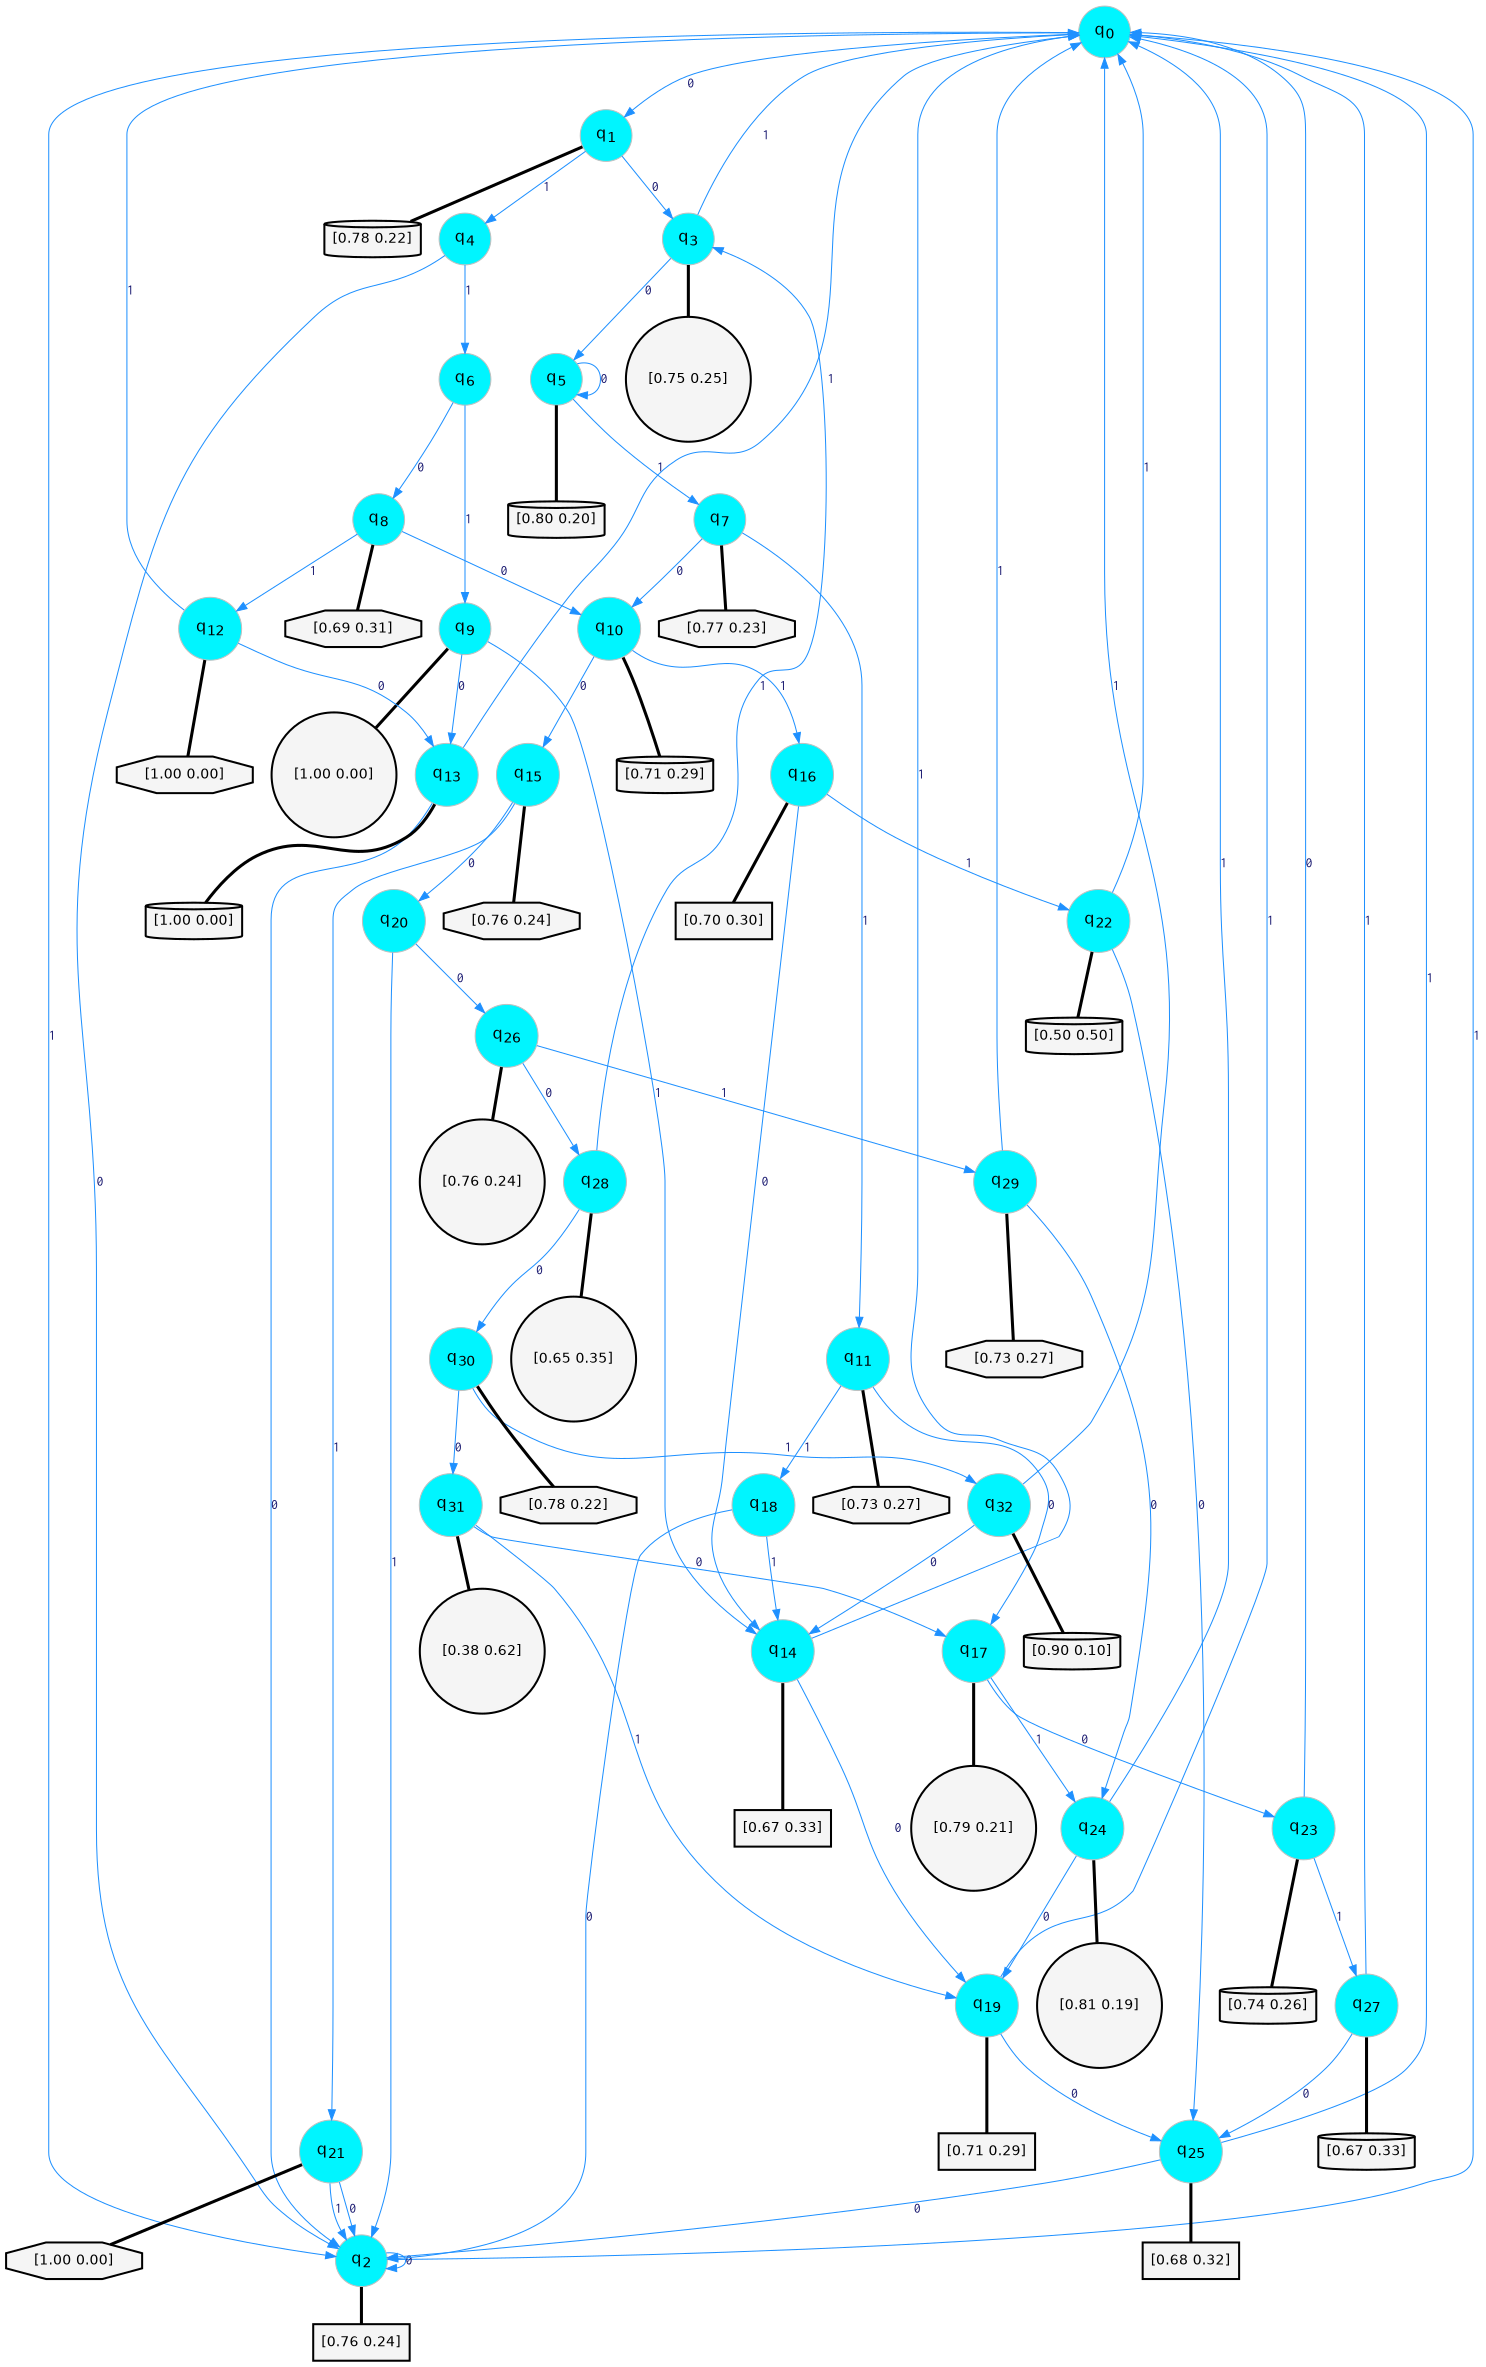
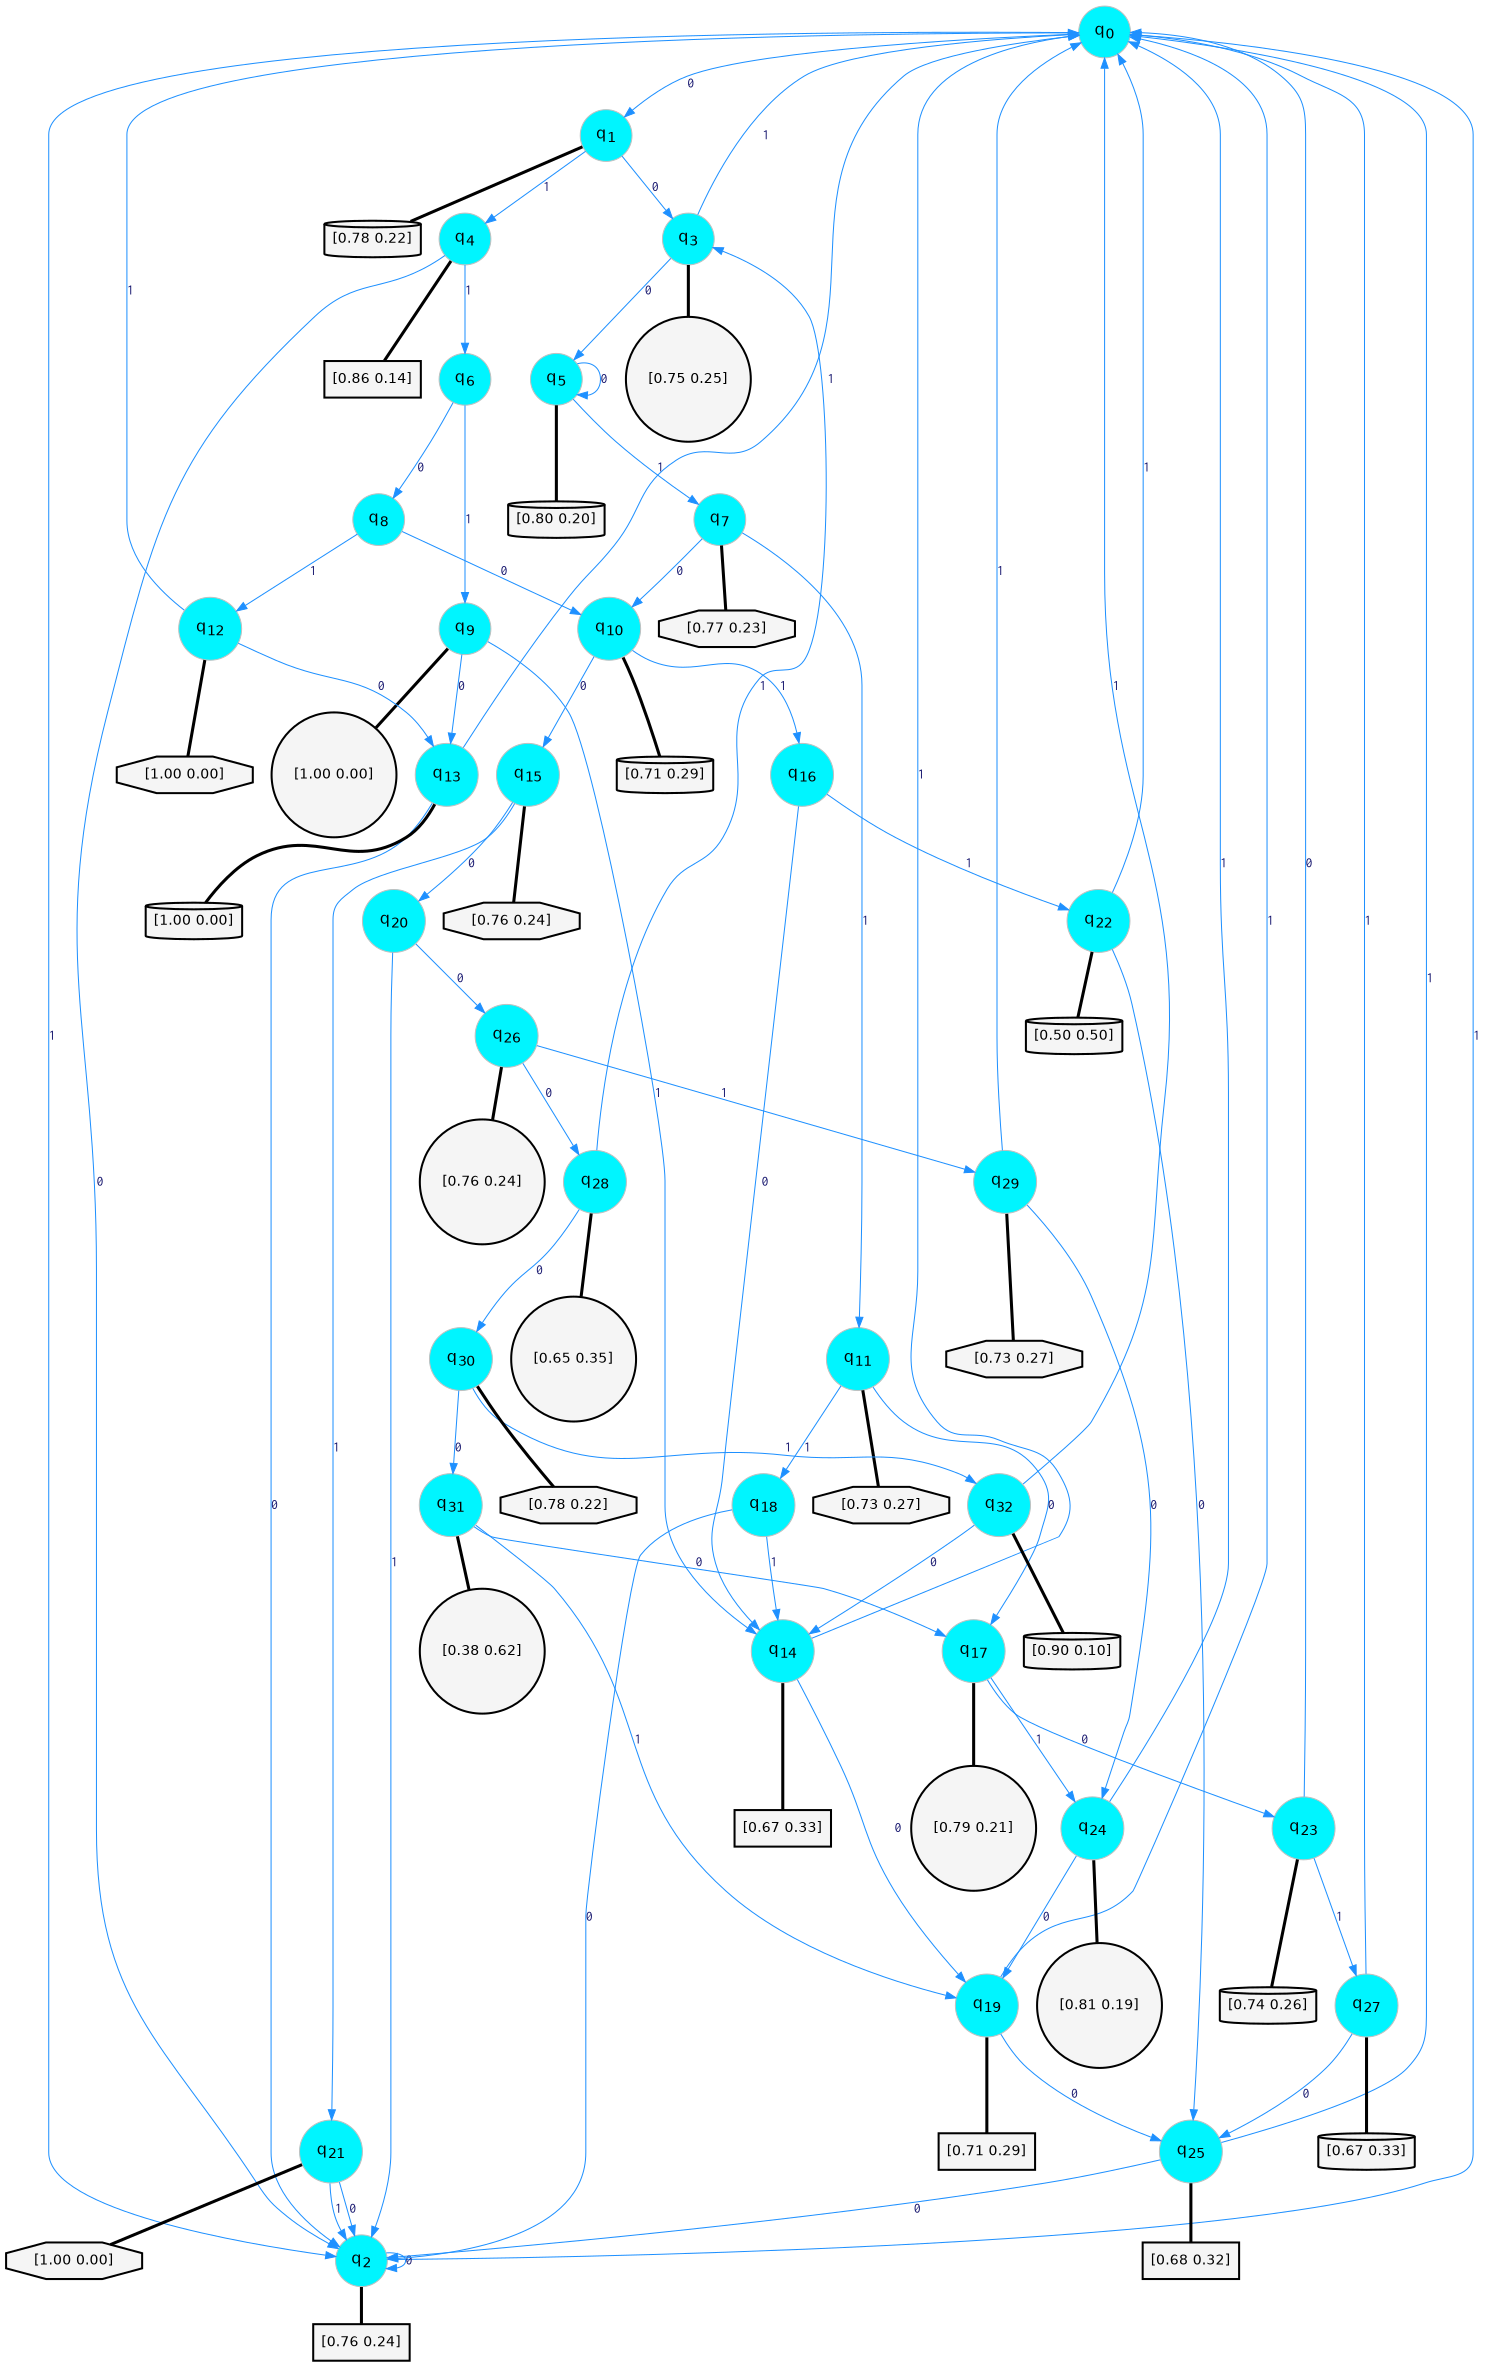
  digraph {
    rankdir=TD
    node [color=gray fillcolor=turquoise1 fontcolor=black fontname=Helvetica fontsize=16 fontweight=bold shape=circle style=filled]
    edge [arrowsize=1 color=dodgerblue1 fontcolor=midnightblue fontname=courier fontweight=bold penwidth=1 style=solid weight=20]
    n1 [label=<q<SUB>0</SUB>>]
    n2 [label=<q<SUB>1</SUB>>]
    n3 [label=<q<SUB>2</SUB>>]
    n4 [label=<q<SUB>3</SUB>>]
    n5 [label=<q<SUB>4</SUB>>]
    n6 [color=black fillcolor=whitesmoke fontsize=14 label="[0.78 0.22]" penwidth=2 shape=cylinder]
    n7 [color=black fillcolor=whitesmoke fontsize=14 label="[0.76 0.24]" penwidth=2 shape=box]
    n8 [label=<q<SUB>5</SUB>>]
    n9 [color=black fillcolor=whitesmoke fontsize=14 label="[0.75 0.25]" penwidth=2]
    n10 [label=<q<SUB>6</SUB>>]
+   n11 [color=black fillcolor=whitesmoke fontsize=14 label="[0.86 0.14]" penwidth=2 shape=box]
    n12 [label=<q<SUB>7</SUB>>]
    n13 [color=black fillcolor=whitesmoke fontsize=14 label="[0.80 0.20]" penwidth=2 shape=cylinder]
    n14 [label=<q<SUB>8</SUB>>]
    n15 [label=<q<SUB>9</SUB>>]
    n16 [label=<q<SUB>10</SUB>>]
    n17 [label=<q<SUB>11</SUB>>]
    n18 [color=black fillcolor=whitesmoke fontsize=14 label="[0.77 0.23]" penwidth=2 shape=octagon]
    n19 [label=<q<SUB>12</SUB>>]
-   n20 [color=black fillcolor=whitesmoke fontsize=14 label="[0.69 0.31]" penwidth=2 shape=octagon]
    n21 [label=<q<SUB>13</SUB>>]
    n22 [label=<q<SUB>14</SUB>>]
    n23 [color=black fillcolor=whitesmoke fontsize=14 label="[1.00 0.00]" penwidth=2]
    n24 [label=<q<SUB>15</SUB>>]
    n25 [label=<q<SUB>16</SUB>>]
    n26 [color=black fillcolor=whitesmoke fontsize=14 label="[0.71 0.29]" penwidth=2 shape=cylinder]
    n27 [label=<q<SUB>17</SUB>>]
    n28 [label=<q<SUB>18</SUB>>]
    n29 [color=black fillcolor=whitesmoke fontsize=14 label="[0.73 0.27]" penwidth=2 shape=octagon]
    n30 [color=black fillcolor=whitesmoke fontsize=14 label="[1.00 0.00]" penwidth=2 shape=octagon]
    n31 [color=black fillcolor=whitesmoke fontsize=14 label="[1.00 0.00]" penwidth=2 shape=cylinder]
    n32 [label=<q<SUB>19</SUB>>]
    n33 [color=black fillcolor=whitesmoke fontsize=14 label="[0.67 0.33]" penwidth=2 shape=box]
    n34 [label=<q<SUB>20</SUB>>]
    n35 [label=<q<SUB>21</SUB>>]
    n36 [color=black fillcolor=whitesmoke fontsize=14 label="[0.76 0.24]" penwidth=2 shape=octagon]
    n37 [label=<q<SUB>22</SUB>>]
-   n38 [color=black fillcolor=whitesmoke fontsize=14 label="[0.70 0.30]" penwidth=2 shape=box]
    n39 [label=<q<SUB>23</SUB>>]
    n40 [label=<q<SUB>24</SUB>>]
    n41 [color=black fillcolor=whitesmoke fontsize=14 label="[0.79 0.21]" penwidth=2]
    n42 [label=<q<SUB>25</SUB>>]
    n43 [color=black fillcolor=whitesmoke fontsize=14 label="[0.71 0.29]" penwidth=2 shape=box]
    n44 [label=<q<SUB>26</SUB>>]
    n45 [color=black fillcolor=whitesmoke fontsize=14 label="[1.00 0.00]" penwidth=2 shape=octagon]
    n46 [color=black fillcolor=whitesmoke fontsize=14 label="[0.50 0.50]" penwidth=2 shape=cylinder]
    n47 [label=<q<SUB>27</SUB>>]
    n48 [color=black fillcolor=whitesmoke fontsize=14 label="[0.74 0.26]" penwidth=2 shape=cylinder]
    n49 [color=black fillcolor=whitesmoke fontsize=14 label="[0.81 0.19]" penwidth=2]
    n50 [color=black fillcolor=whitesmoke fontsize=14 label="[0.68 0.32]" penwidth=2 shape=box]
    n51 [label=<q<SUB>28</SUB>>]
    n52 [label=<q<SUB>29</SUB>>]
    n53 [color=black fillcolor=whitesmoke fontsize=14 label="[0.76 0.24]" penwidth=2]
    n54 [color=black fillcolor=whitesmoke fontsize=14 label="[0.67 0.33]" penwidth=2 shape=cylinder]
    n55 [label=<q<SUB>30</SUB>>]
    n56 [color=black fillcolor=whitesmoke fontsize=14 label="[0.65 0.35]" penwidth=2]
    n57 [color=black fillcolor=whitesmoke fontsize=14 label="[0.73 0.27]" penwidth=2 shape=octagon]
    n58 [label=<q<SUB>31</SUB>>]
    n59 [label=<q<SUB>32</SUB>>]
    n60 [color=black fillcolor=whitesmoke fontsize=14 label="[0.78 0.22]" penwidth=2 shape=octagon]
    n61 [color=black fillcolor=whitesmoke fontsize=14 label="[0.38 0.62]" penwidth=2]
    n62 [color=black fillcolor=whitesmoke fontsize=14 label="[0.90 0.10]" penwidth=2 shape=cylinder]
    n1 -> n2 [label=0]
    n1 -> n3 [label=1]
    n2 -> n4 [label=0]
    n2 -> n5 [label=1]
    n2 -> n6 [arrowhead=none color=black penwidth=3]
    n3 -> n1 [label=1]
    n3 -> n3 [label=0]
    n3 -> n7 [arrowhead=none color=black penwidth=3]
    n4 -> n1 [label=1]
    n4 -> n8 [label=0]
    n4 -> n9 [arrowhead=none color=black penwidth=3]
    n5 -> n3 [label=0]
    n5 -> n10 [label=1]
+   n5 -> n11 [arrowhead=none color=black penwidth=3]
    n8 -> n8 [label=0]
    n8 -> n12 [label=1]
    n8 -> n13 [arrowhead=none color=black penwidth=3]
    n10 -> n14 [label=0]
    n10 -> n15 [label=1]
    n12 -> n16 [label=0]
    n12 -> n17 [label=1]
    n12 -> n18 [arrowhead=none color=black penwidth=3]
    n14 -> n16 [label=0]
    n14 -> n19 [label=1]
-   n14 -> n20 [arrowhead=none color=black penwidth=3]
    n15 -> n21 [label=0]
    n15 -> n22 [label=1]
    n15 -> n23 [arrowhead=none color=black penwidth=3]
    n16 -> n24 [label=0]
    n16 -> n25 [label=1]
    n16 -> n26 [arrowhead=none color=black penwidth=3]
    n17 -> n27 [label=0]
    n17 -> n28 [label=1]
    n17 -> n29 [arrowhead=none color=black penwidth=3]
    n19 -> n1 [label=1]
    n19 -> n21 [label=0]
    n19 -> n30 [arrowhead=none color=black penwidth=3]
    n21 -> n1 [label=1]
    n21 -> n3 [label=0]
    n21 -> n31 [arrowhead=none color=black penwidth=3]
    n22 -> n1 [label=1]
    n22 -> n32 [label=0]
    n22 -> n33 [arrowhead=none color=black penwidth=3]
    n24 -> n34 [label=0]
    n24 -> n35 [label=1]
    n24 -> n36 [arrowhead=none color=black penwidth=3]
    n25 -> n22 [label=0]
    n25 -> n37 [label=1]
-   n25 -> n38 [arrowhead=none color=black penwidth=3]
    n27 -> n39 [label=0]
    n27 -> n40 [label=1]
    n27 -> n41 [arrowhead=none color=black penwidth=3]
    n28 -> n3 [label=0]
    n28 -> n22 [label=1]
    n32 -> n1 [label=1]
    n32 -> n42 [label=0]
    n32 -> n43 [arrowhead=none color=black penwidth=3]
    n34 -> n3 [label=1]
    n34 -> n44 [label=0]
    n35 -> n3 [label=0]
    n35 -> n3 [label=1]
    n35 -> n45 [arrowhead=none color=black penwidth=3]
    n37 -> n1 [label=1]
    n37 -> n42 [label=0]
    n37 -> n46 [arrowhead=none color=black penwidth=3]
    n39 -> n1 [label=0]
    n39 -> n47 [label=1]
    n39 -> n48 [arrowhead=none color=black penwidth=3]
    n40 -> n1 [label=1]
    n40 -> n32 [label=0]
    n40 -> n49 [arrowhead=none color=black penwidth=3]
    n42 -> n1 [label=1]
    n42 -> n3 [label=0]
    n42 -> n50 [arrowhead=none color=black penwidth=3]
    n44 -> n51 [label=0]
    n44 -> n52 [label=1]
    n44 -> n53 [arrowhead=none color=black penwidth=3]
    n47 -> n1 [label=1]
    n47 -> n42 [label=0]
    n47 -> n54 [arrowhead=none color=black penwidth=3]
    n51 -> n4 [label=1]
    n51 -> n55 [label=0]
    n51 -> n56 [arrowhead=none color=black penwidth=3]
    n52 -> n1 [label=1]
    n52 -> n40 [label=0]
    n52 -> n57 [arrowhead=none color=black penwidth=3]
    n55 -> n58 [label=0]
    n55 -> n59 [label=1]
    n55 -> n60 [arrowhead=none color=black penwidth=3]
    n58 -> n27 [label=0]
    n58 -> n32 [label=1]
    n58 -> n61 [arrowhead=none color=black penwidth=3]
    n59 -> n1 [label=1]
    n59 -> n22 [label=0]
    n59 -> n62 [arrowhead=none color=black penwidth=3]
  }
